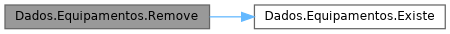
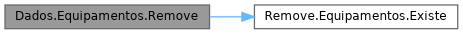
  digraph {
    rankdir=LR
    node [fontname=Helvetica fontsize=10 shape=box style=filled]
    n1 [color=gray40 fillcolor=grey60 fontcolor=black height=0.2 label="Dados.Equipamentos.Remove" width=0.4]
-   n2 [color=grey40 fillcolor=white height=0.2 label="Dados.Equipamentos.Existe" width=0.4]
+   n2 [color=grey40 fillcolor=white height=0.2 label="Remove.Equipamentos.Existe" width=0.4]
    n1 -> n2 [color=steelblue1 fontname=Helvetica fontsize=10 labelfontname=Helvetica labelfontsize=10 style=solid]
  }
